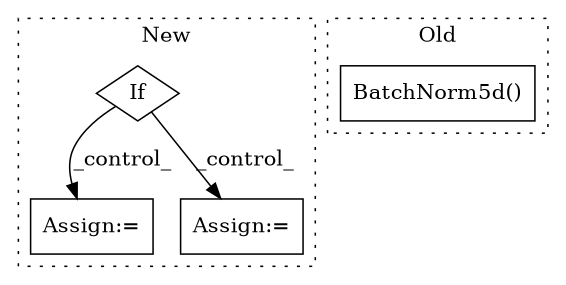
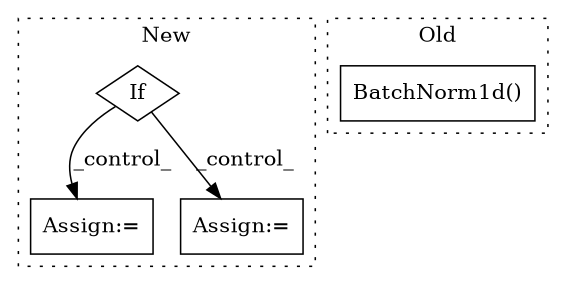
  digraph {
    fontname="DejaVu Serif"
    node [a=68 l=3 shape=box fontname="DejaVu Serif"]
    edge [fontname="DejaVu Serif"]
    n1 [a=96 label=If s=2097 shape=diamond]
    n2 [label="Assign:=" s=2143]
    n3 [label="Assign:=" s=2493]
-   n4 [a=75 l="15,1" label="BatchNorm5d()" s="1734,1760"]
+   n4 [a=75 l="15,1" label="BatchNorm1d()" s="1734,1760"]
    subgraph cluster_1 {
      label=New
      style=dotted
      n1
      n2
      n3
    }
    subgraph cluster_2 {
      label=Old
      style=dotted
      n4
    }
    n1 -> n2 [label=_control_]
    n1 -> n3 [label=_control_]
  }
